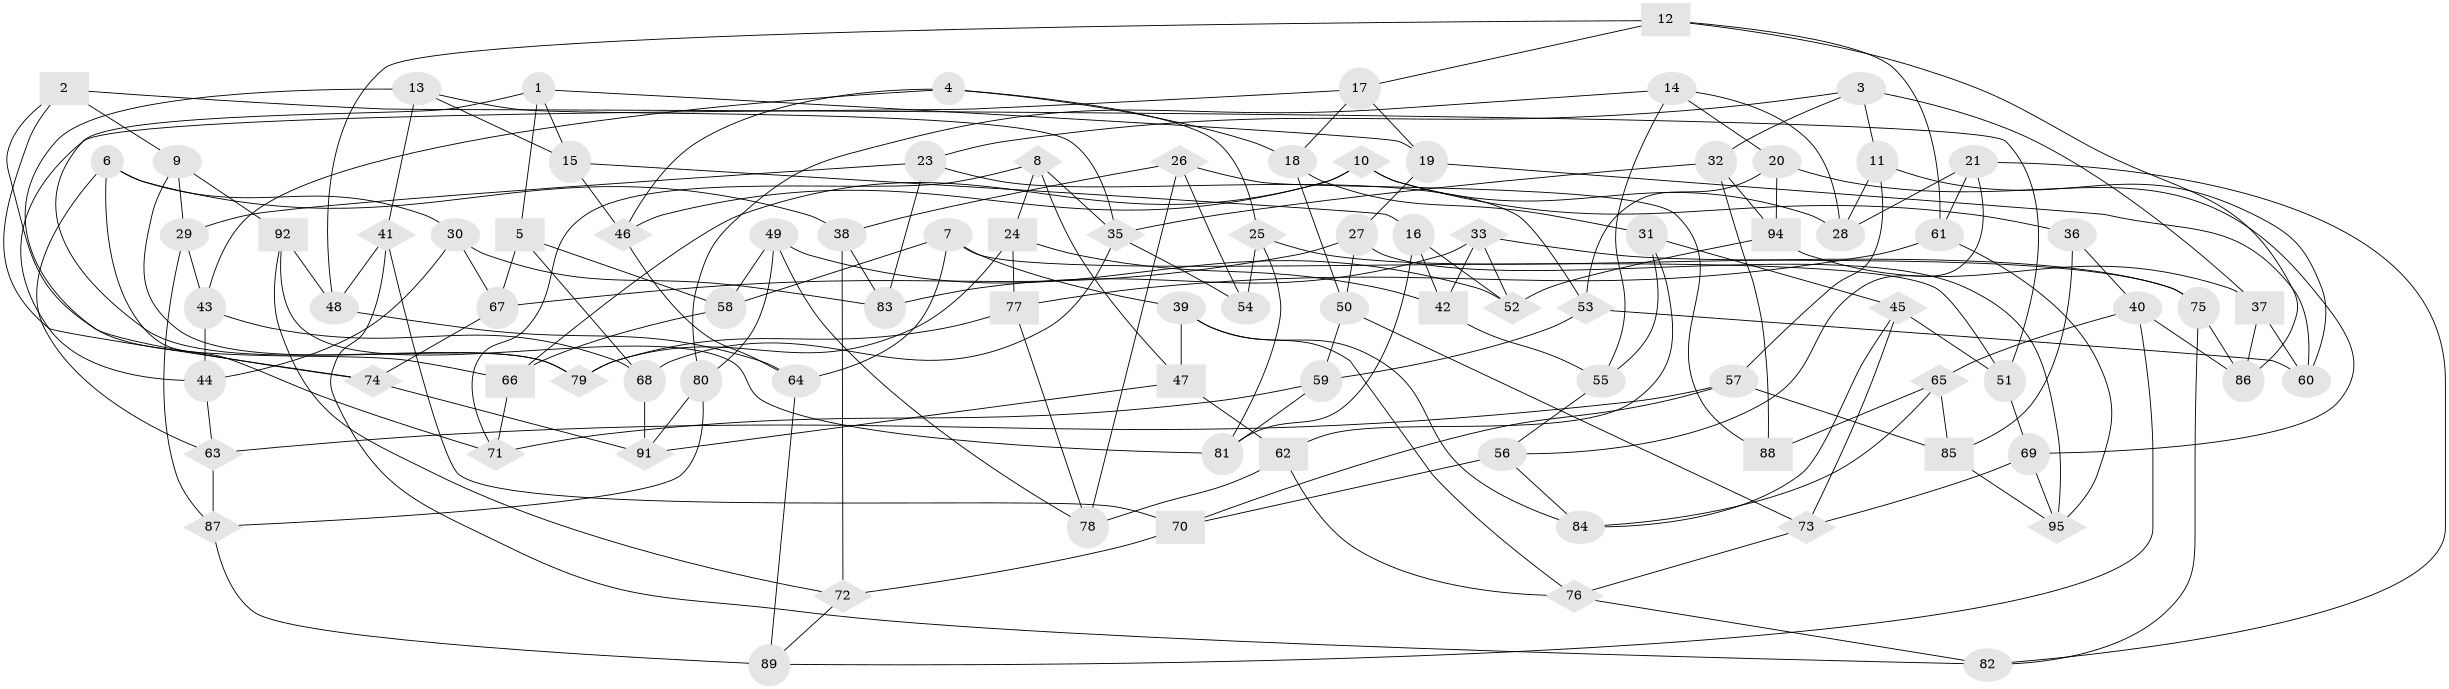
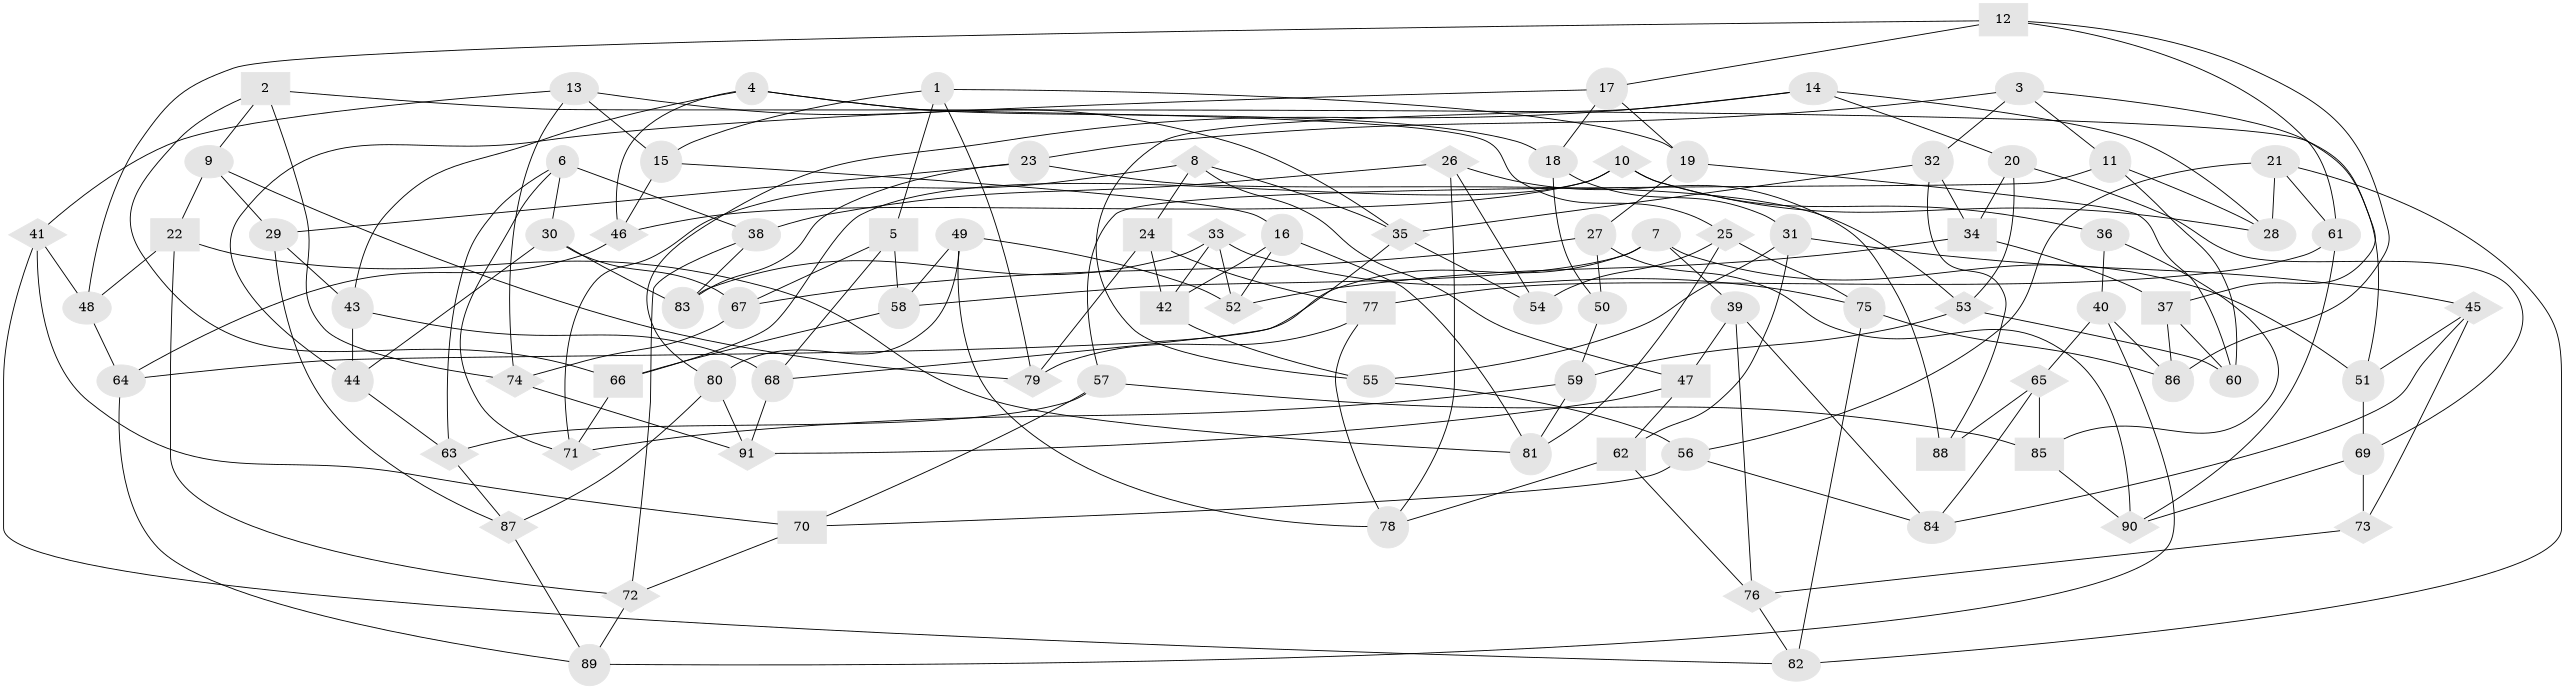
  graph {
    node [color=gray90 shape=circle style=filled]
    5 [shape=box]
    1
    15
    19
    79 [shape=diamond]
    58
    67
    68
    46 [shape=diamond]
    16
    60 [shape=ellipse]
    27
    2 [shape=box]
    9 [shape=ellipse]
    51
    66 [shape=box]
    74 [shape=diamond]
-   22 [shape=box label=92]
+   22 [shape=box]
    29 [shape=ellipse]
    69
    71 [shape=diamond]
    91 [shape=diamond]
    3 [shape=ellipse]
    11
    23
    32
    37 [shape=box]
    28 [shape=ellipse]
    57 [shape=ellipse]
    53 [shape=diamond]
    83
    35 [shape=diamond]
-   34 [shape=box label=94]
+   34 [shape=box]
    88 [shape=box]
    86
    18 [shape=ellipse]
    4
    25 [shape=diamond]
    43
    31
    50 [shape=ellipse]
    81
    54 [shape=ellipse]
    75
    44
    64 [shape=ellipse]
    30 [shape=ellipse]
    6
    38 [shape=ellipse]
    63 [shape=diamond]
    72 [shape=diamond]
    87 [shape=diamond]
    7 [shape=ellipse]
    39 [shape=ellipse]
    47 [shape=box]
    76 [shape=diamond]
    84 [shape=ellipse]
    89
    8 [shape=diamond]
    24 [shape=box]
    42 [shape=box]
    77 [shape=box]
    62 [shape=box]
    48 [shape=ellipse]
    10 [shape=diamond]
    36 [shape=ellipse]
    40 [shape=ellipse]
    85 [shape=box]
    70 [shape=box]
    12 [shape=box]
    17
    61 [shape=ellipse]
-   90 [shape=diamond label=95]
+   90 [shape=diamond]
    13 [shape=ellipse]
    41 [shape=diamond]
    82 [shape=ellipse]
    14 [shape=ellipse]
    20 [shape=ellipse]
    55 [shape=ellipse]
    80
    56 [shape=ellipse]
    52 [shape=diamond]
    45 [shape=diamond]
    73 [shape=diamond]
    59
    21 [shape=ellipse]
    78
    26 [shape=diamond]
    33 [shape=diamond]
    65 [shape=diamond]
    49 [shape=ellipse]
    5 -- 58
    5 -- 67
    5 -- 68
    1 -- 5
    1 -- 15
    1 -- 19
    1 -- 79
    15 -- 46
    15 -- 16
    19 -- 60
    19 -- 27
    58 -- 66
    67 -- 74
    68 -- 91
    46 -- 64
    16 -- 81
    16 -- 42
    16 -- 52
    27 -- 67
    27 -- 50
    27 -- 90
    2 -- 9
    2 -- 51
    2 -- 66
    2 -- 74
    9 -- 79
    9 -- 22
    9 -- 29
    51 -- 69
    66 -- 71
    74 -- 91
    22 -- 81
    22 -- 72
    22 -- 48
    29 -- 43
    29 -- 87
    69 -- 90
    69 -- 73
    3 -- 11
    3 -- 23
    3 -- 32
    3 -- 37
    11 -- 60
    11 -- 28
    11 -- 57
    23 -- 29
    23 -- 53
    23 -- 83
    32 -- 35
    32 -- 34
    32 -- 88
    37 -- 60
    37 -- 86
    57 -- 63
    57 -- 85
    57 -- 70
    53 -- 60
    53 -- 59
    35 -- 68
    35 -- 54
    34 -- 37
    34 -- 52
    18 -- 31
    18 -- 50
    4 -- 46
    4 -- 18
    4 -- 25
    4 -- 43
    25 -- 81
    25 -- 54
    25 -- 75
    43 -- 68
    43 -- 44
    31 -- 62
    31 -- 55
    31 -- 45
-   50 -- 73
    50 -- 59
    75 -- 86
    75 -- 82
    44 -- 63
    64 -- 89
    30 -- 67
    30 -- 83
    30 -- 44
    6 -- 71
    6 -- 30
    6 -- 38
    6 -- 63
    38 -- 83
    38 -- 72
    63 -- 87
    72 -- 89
    87 -- 89
    7 -- 58
    7 -- 51
    7 -- 64
    7 -- 39
    39 -- 47
    39 -- 76
    39 -- 84
    47 -- 91
    47 -- 62
    76 -- 82
    8 -- 71
    8 -- 35
    8 -- 47
    8 -- 24
    24 -- 79
    24 -- 42
    24 -- 77
    42 -- 55
    77 -- 79
    77 -- 78
    62 -- 76
    62 -- 78
    48 -- 64
    10 -- 46
    10 -- 66
    10 -- 28
    10 -- 36
    36 -- 40
    36 -- 85
    40 -- 86
    40 -- 89
    40 -- 65
    85 -- 90
    70 -- 72
    12 -- 86
    12 -- 48
    12 -- 17
    12 -- 61
    17 -- 19
    17 -- 18
    17 -- 44
    61 -- 77
    61 -- 90
    13 -- 15
    13 -- 74
    13 -- 35
    13 -- 41
    41 -- 48
    41 -- 70
    41 -- 82
    14 -- 28
    14 -- 20
    14 -- 55
    14 -- 80
    20 -- 69
    20 -- 53
    20 -- 34
    55 -- 56
    80 -- 91
    80 -- 87
    56 -- 84
    56 -- 70
    45 -- 51
    45 -- 84
    45 -- 73
    73 -- 76
    59 -- 71
    59 -- 81
    21 -- 28
    21 -- 61
    21 -- 82
    21 -- 56
    26 -- 88
    26 -- 54
    26 -- 38
    26 -- 78
    33 -- 83
    33 -- 75
    33 -- 42
    33 -- 52
    65 -- 88
    65 -- 84
    65 -- 85
    49 -- 58
    49 -- 80
    49 -- 52
    49 -- 78
  }
